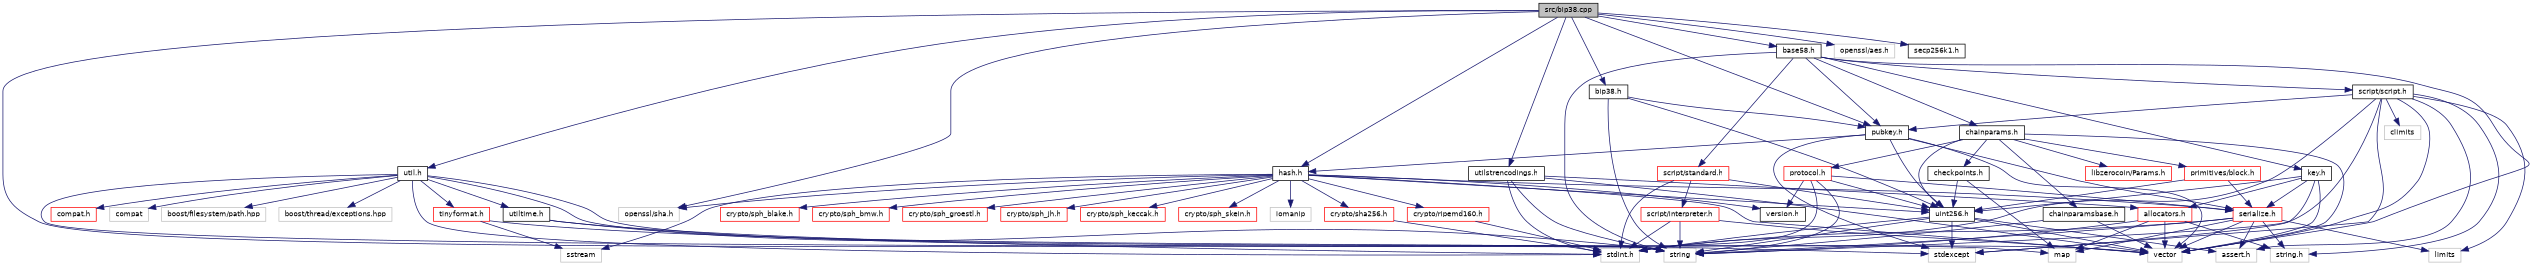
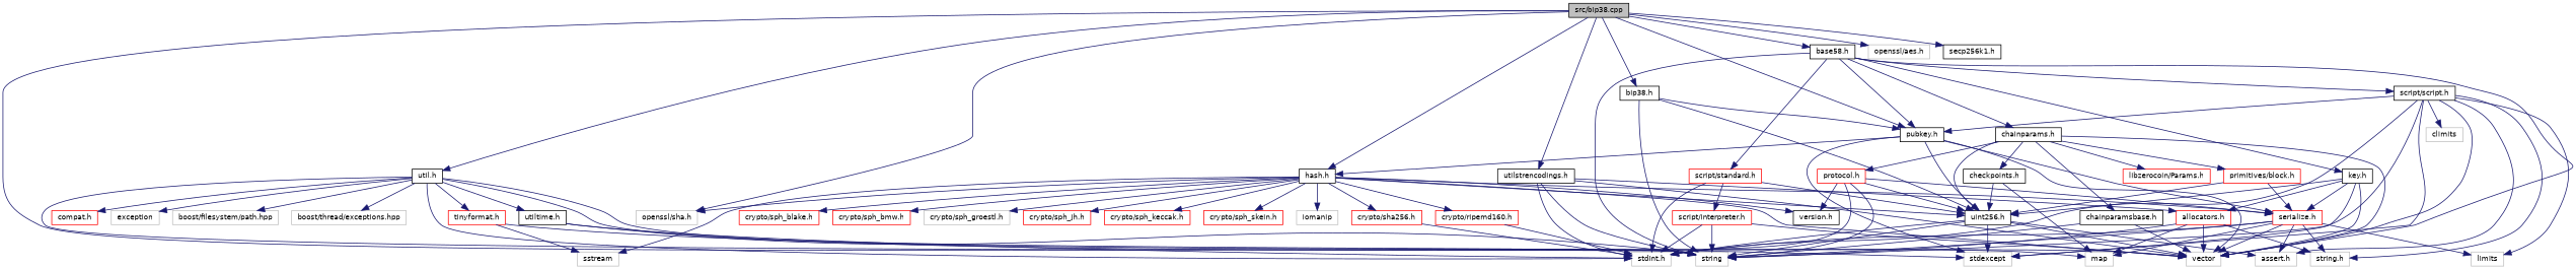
  digraph {
    node [color=red fillcolor=white fontname=Helvetica fontsize=10 shape=record style=filled]
    edge [color=midnightblue fontname=Helvetica fontsize=10 labelfontname=Helvetica labelfontsize=10 style=solid]
    n1 [color=black fillcolor=grey75 fontcolor=black height=0.2 label="src/bip38.cpp" width=0.4]
    n2 [color=black height=0.2 label="bip38.h" width=0.4]
    n3 [color=black height=0.2 label="pubkey.h" width=0.4]
    n4 [color=black height=0.2 label="hash.h" width=0.4]
    n5 [color=grey75 height=0.2 label=string width=0.4]
    n6 [color=grey75 height=0.2 label="openssl/sha.h" width=0.4]
    n7 [color=black height=0.2 label="base58.h" width=0.4]
    n8 [color=black height=0.2 label="util.h" width=0.4]
    n9 [color=black height=0.2 label="utilstrencodings.h" width=0.4]
    n10 [color=grey75 height=0.2 label="openssl/aes.h" width=0.4]
    n11 [color=black height=0.2 label="secp256k1.h" width=0.4]
    n12 [color=black height=0.2 label="uint256.h" width=0.4]
    n13 [height=0.2 label="serialize.h" width=0.4]
    n14 [color=grey75 height=0.2 label=vector width=0.4]
    n15 [color=grey75 height=0.2 label=stdexcept width=0.4]
    n16 [height=0.2 label="crypto/ripemd160.h" width=0.4]
    n17 [height=0.2 label="crypto/sha256.h" width=0.4]
    n18 [color=black height=0.2 label="version.h" width=0.4]
    n19 [height=0.2 label="crypto/sph_blake.h" width=0.4]
    n20 [height=0.2 label="crypto/sph_bmw.h" width=0.4]
-   n21 [height=0.2 label="crypto/sph_groestl.h" width=0.4]
+   n21 [color=grey75 height=0.2 label="crypto/sph_groestl.h" width=0.4]
    n22 [height=0.2 label="crypto/sph_jh.h" width=0.4]
    n23 [height=0.2 label="crypto/sph_keccak.h" width=0.4]
    n24 [height=0.2 label="crypto/sph_skein.h" width=0.4]
    n25 [color=grey75 height=0.2 label=iomanip width=0.4]
    n26 [color=grey75 height=0.2 label=sstream width=0.4]
    n27 [color=black height=0.2 label="chainparams.h" width=0.4]
    n28 [color=black height=0.2 label="key.h" width=0.4]
    n29 [color=black height=0.2 label="script/script.h" width=0.4]
    n30 [height=0.2 label="script/standard.h" width=0.4]
    n31 [color=grey75 height=0.2 label="stdint.h" width=0.4]
    n32 [color=grey75 height=0.2 label=map width=0.4]
    n33 [height=0.2 label="compat.h" width=0.4]
    n34 [height=0.2 label="tinyformat.h" width=0.4]
    n35 [color=black height=0.2 label="utiltime.h" width=0.4]
-   n36 [color=grey75 height=0.2 label=compat width=0.4]
+   n36 [color=grey75 height=0.2 label=exception width=0.4]
    n37 [color=grey75 height=0.2 label="boost/filesystem/path.hpp" width=0.4]
    n38 [color=grey75 height=0.2 label="boost/thread/exceptions.hpp" width=0.4]
    n39 [height=0.2 label="allocators.h" width=0.4]
    n40 [color=grey75 height=0.2 label="assert.h" width=0.4]
    n41 [color=grey75 height=0.2 label=limits width=0.4]
    n42 [color=grey75 height=0.2 label="string.h" width=0.4]
    n43 [color=black height=0.2 label="chainparamsbase.h" width=0.4]
    n44 [color=black height=0.2 label="checkpoints.h" width=0.4]
    n45 [height=0.2 label="primitives/block.h" width=0.4]
    n46 [height=0.2 label="protocol.h" width=0.4]
    n47 [height=0.2 label="libzerocoin/Params.h" width=0.4]
    n48 [color=grey75 height=0.2 label=climits width=0.4]
    n49 [height=0.2 label="script/interpreter.h" width=0.4]
    n1 -> n2
    n1 -> n3
    n1 -> n4
    n1 -> n5
    n1 -> n6
    n1 -> n7
    n1 -> n8
    n1 -> n9
    n1 -> n10
    n1 -> n11
    n2 -> n3
    n2 -> n5
    n2 -> n12
    n3 -> n4
    n3 -> n12
    n3 -> n13
    n3 -> n14
    n3 -> n15
    n4 -> n6
    n4 -> n12
    n4 -> n13
    n4 -> n14
    n4 -> n16
    n4 -> n17
    n4 -> n18
    n4 -> n19
    n4 -> n20
    n4 -> n21
    n4 -> n22
    n4 -> n23
    n4 -> n24
    n4 -> n25
    n4 -> n26
    n7 -> n3
    n7 -> n5
    n7 -> n14
    n7 -> n27
    n7 -> n28
    n7 -> n29
    n7 -> n30
    n8 -> n5
    n8 -> n14
    n8 -> n31
    n8 -> n32
    n8 -> n33
    n8 -> n34
    n8 -> n35
    n8 -> n36
    n8 -> n37
    n8 -> n38
    n9 -> n5
    n9 -> n14
    n9 -> n31
    n9 -> n39
    n12 -> n5
    n12 -> n14
    n12 -> n15
    n12 -> n31
    n12 -> n40
    n13 -> n5
    n13 -> n14
    n13 -> n31
    n13 -> n32
    n13 -> n40
    n13 -> n41
    n13 -> n42
    n16 -> n31
    n17 -> n31
    n27 -> n12
    n27 -> n14
    n27 -> n43
    n27 -> n44
    n27 -> n45
    n27 -> n46
    n27 -> n47
    n28 -> n12
    n28 -> n13
    n28 -> n14
    n28 -> n15
    n28 -> n39
    n29 -> n3
    n29 -> n5
    n29 -> n14
    n29 -> n15
    n29 -> n31
    n29 -> n40
    n29 -> n41
    n29 -> n42
    n29 -> n48
    n30 -> n12
    n30 -> n31
    n30 -> n49
    n34 -> n15
    n34 -> n26
    n35 -> n5
    n35 -> n31
    n39 -> n5
    n39 -> n14
    n39 -> n32
    n39 -> n42
    n43 -> n5
    n43 -> n14
    n44 -> n12
    n44 -> n32
    n45 -> n12
    n45 -> n13
    n46 -> n5
    n46 -> n12
    n46 -> n13
    n46 -> n18
    n46 -> n31
    n49 -> n5
    n49 -> n14
    n49 -> n31
  }
